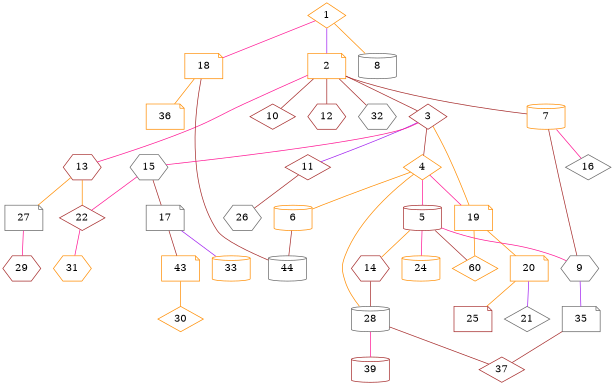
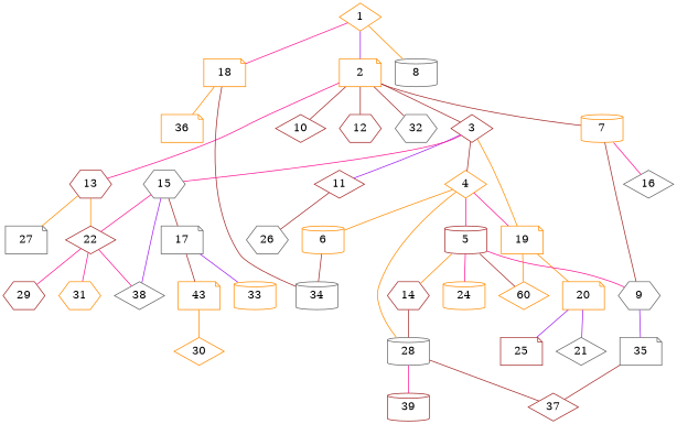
  graph {
    node [color=darkorange shape=diamond]
    edge [color=brown]
    2 [shape=note]
    1
    8 [color=gray40 shape=cylinder]
    18 [shape=note]
    3 [color=brown]
    7 [shape=cylinder]
    10 [color=brown]
    12 [color=brown shape=hexagon]
    13 [color=brown shape=hexagon]
    32 [color=gray40 shape=hexagon]
-   34 [color=gray40 shape=cylinder label=44]
+   34 [color=gray40 shape=cylinder]
    36 [shape=note]
    4
    11 [color=brown]
    15 [color=gray40 shape=hexagon]
    19 [shape=note]
    9 [color=gray40 shape=hexagon]
    16 [color=gray40]
    22 [color=brown]
    27 [color=gray40 shape=note]
    5 [color=brown shape=cylinder]
    6 [shape=cylinder]
    28 [color=gray40 shape=cylinder]
    26 [color=gray40 shape=hexagon]
    17 [color=gray40 shape=note]
+   38 [color=gray40]
    n27 [label=60]
    20 [shape=note]
    35 [color=gray40 shape=note]
    29 [color=brown shape=hexagon]
    31 [shape=hexagon]
    14 [color=brown shape=hexagon]
    24 [shape=cylinder]
    37 [color=brown]
    39 [color=brown shape=cylinder]
    n36 [label=43 shape=note]
    33 [shape=cylinder]
    21 [color=gray40]
    25 [color=brown shape=note]
    30
    2 -- 3
    2 -- 7
    2 -- 10
    2 -- 12
    2 -- 13 [color=deeppink]
    2 -- 32
    1 -- 2 [color=purple]
    1 -- 8 [color=darkorange]
    1 -- 18 [color=deeppink]
    18 -- 34
    18 -- 36 [color=darkorange]
    3 -- 4
    3 -- 11 [color=purple]
    3 -- 15 [color=deeppink]
    3 -- 19 [color=darkorange]
    7 -- 9
    7 -- 16 [color=deeppink]
    13 -- 22 [color=darkorange]
    13 -- 27 [color=darkorange]
    4 -- 19 [color=deeppink]
    4 -- 5 [color=deeppink]
    4 -- 6 [color=darkorange]
    4 -- 28 [color=darkorange]
    11 -- 26
    15 -- 22 [color=deeppink]
    15 -- 17
+   15 -- 38 [color=purple]
    19 -- n27 [color=darkorange]
    19 -- 20 [color=darkorange]
    9 -- 35 [color=purple]
-   27 -- 29 [color=deeppink]
+   22 -- 38 [color=deeppink]
+   22 -- 29 [color=deeppink]
    22 -- 31 [color=deeppink]
    5 -- 9 [color=deeppink]
    5 -- n27
    5 -- 14 [color=darkorange]
    5 -- 24 [color=deeppink]
    6 -- 34
    28 -- 37
    28 -- 39 [color=deeppink]
    17 -- n36
    17 -- 33 [color=purple]
    20 -- 21 [color=purple]
-   20 -- 25 [color=darkorange]
+   20 -- 25 [color=purple]
    35 -- 37
    14 -- 28
    n36 -- 30 [color=darkorange]
  }
